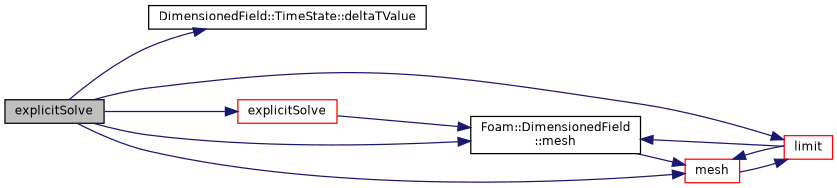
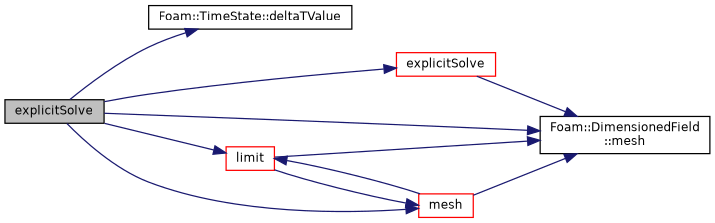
  digraph {
    rankdir=LR
    node [color=black fontname=Helvetica fontsize=10 shape=record]
    edge [color=midnightblue fontname=Helvetica fontsize=10 labelfontname=Helvetica labelfontsize=10 style=solid]
    n1 [fillcolor=grey75 fontcolor=black height=0.2 label=explicitSolve style=filled width=0.4]
-   n2 [height=0.2 label="DimensionedField::TimeState::deltaTValue" width=0.4]
+   n2 [height=0.2 label="Foam::TimeState::deltaTValue" width=0.4]
    n3 [color=red height=0.2 label=explicitSolve width=0.4]
    n4 [height=0.2 label="Foam::DimensionedField\l::mesh" width=0.4]
    n5 [color=red height=0.2 label=limit width=0.4]
    n6 [color=red height=0.2 label=mesh width=0.4]
    n1 -> n2
    n1 -> n3
    n1 -> n4
    n1 -> n5
    n1 -> n6
    n3 -> n4
    n5 -> n4
    n5 -> n6
-   n4 -> n6
+   n6 -> n4
    n6 -> n5
  }
